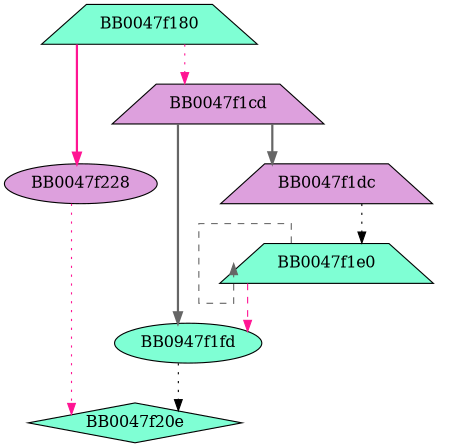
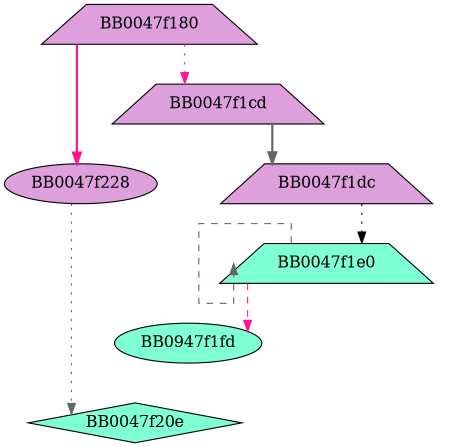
  digraph {
    splines=ortho
    node [fillcolor=plum shape=trapezium style=filled]
    edge [color=gray40 style=dotted]
    BB0047f228 [shape=ellipse]
-   BB0047f180 [fillcolor=aquamarine]
+   BB0047f180
    BB0047f1cd
    BB0047f20e [fillcolor=aquamarine shape=diamond]
    n5 [fillcolor=aquamarine label=BB0947f1fd shape=ellipse]
    BB0047f1dc
    BB0047f1e0 [fillcolor=aquamarine]
-   BB0047f228 -> BB0047f20e [color=deeppink]
+   BB0047f228 -> BB0047f20e
    BB0047f180 -> BB0047f228 [color=deeppink style=bold]
    BB0047f180 -> BB0047f1cd [color=deeppink]
-   BB0047f1cd -> n5 [style=bold]
    BB0047f1cd -> BB0047f1dc [style=bold]
-   n5 -> BB0047f20e [color=black]
    BB0047f1dc -> BB0047f1e0 [color=black]
    BB0047f1e0 -> n5 [color=deeppink style=dashed]
    BB0047f1e0 -> BB0047f1e0 [style=dashed]
  }
